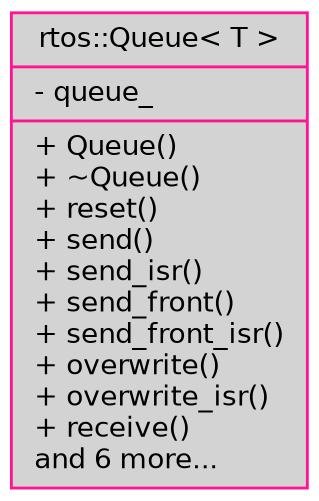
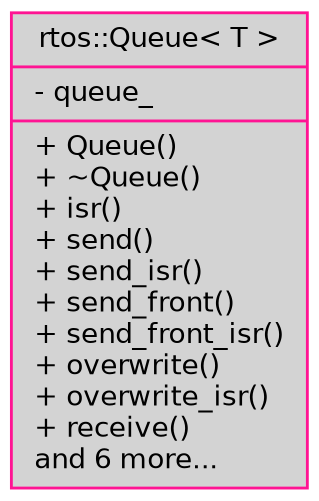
  digraph {
-   n1 [color=deeppink fillcolor=lightgrey fontcolor=black fontname=Helvetica fontsize=10 height=0.2 label="{rtos::Queue\< T \>\n|- queue_\l|+ Queue()\l+ ~Queue()\l+ reset()\l+ send()\l+ send_isr()\l+ send_front()\l+ send_front_isr()\l+ overwrite()\l+ overwrite_isr()\l+ receive()\land 6 more...\l}" shape=record style=filled width=0.4]
+   n1 [color=deeppink fillcolor=lightgrey fontcolor=black fontname=Helvetica fontsize=10 height=0.2 label="{rtos::Queue\< T \>\n|- queue_\l|+ Queue()\l+ ~Queue()\l+ isr()\l+ send()\l+ send_isr()\l+ send_front()\l+ send_front_isr()\l+ overwrite()\l+ overwrite_isr()\l+ receive()\land 6 more...\l}" shape=record style=filled width=0.4]
  }
